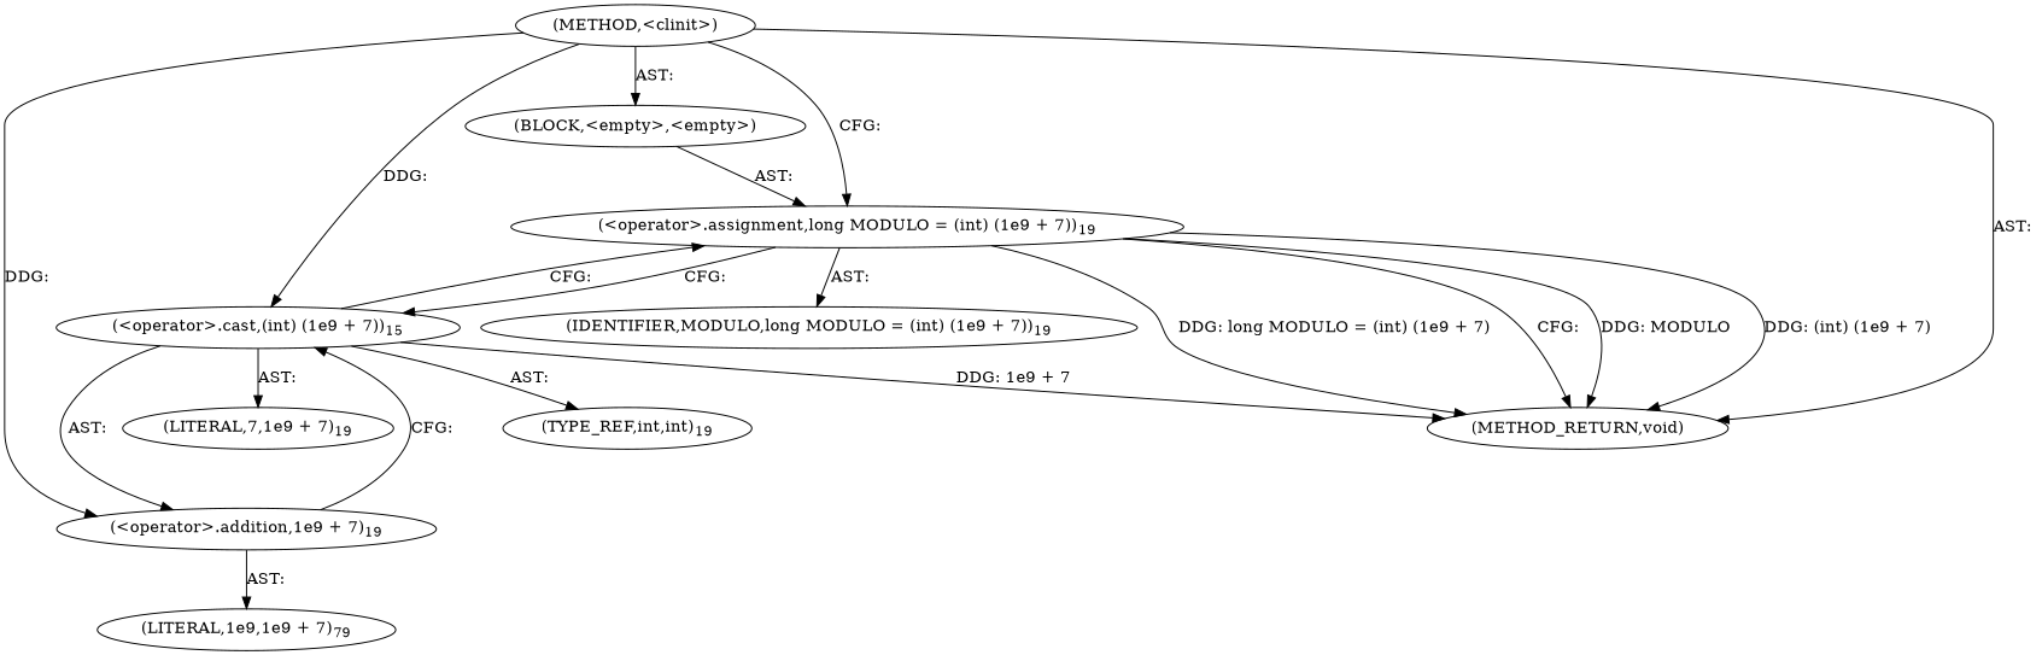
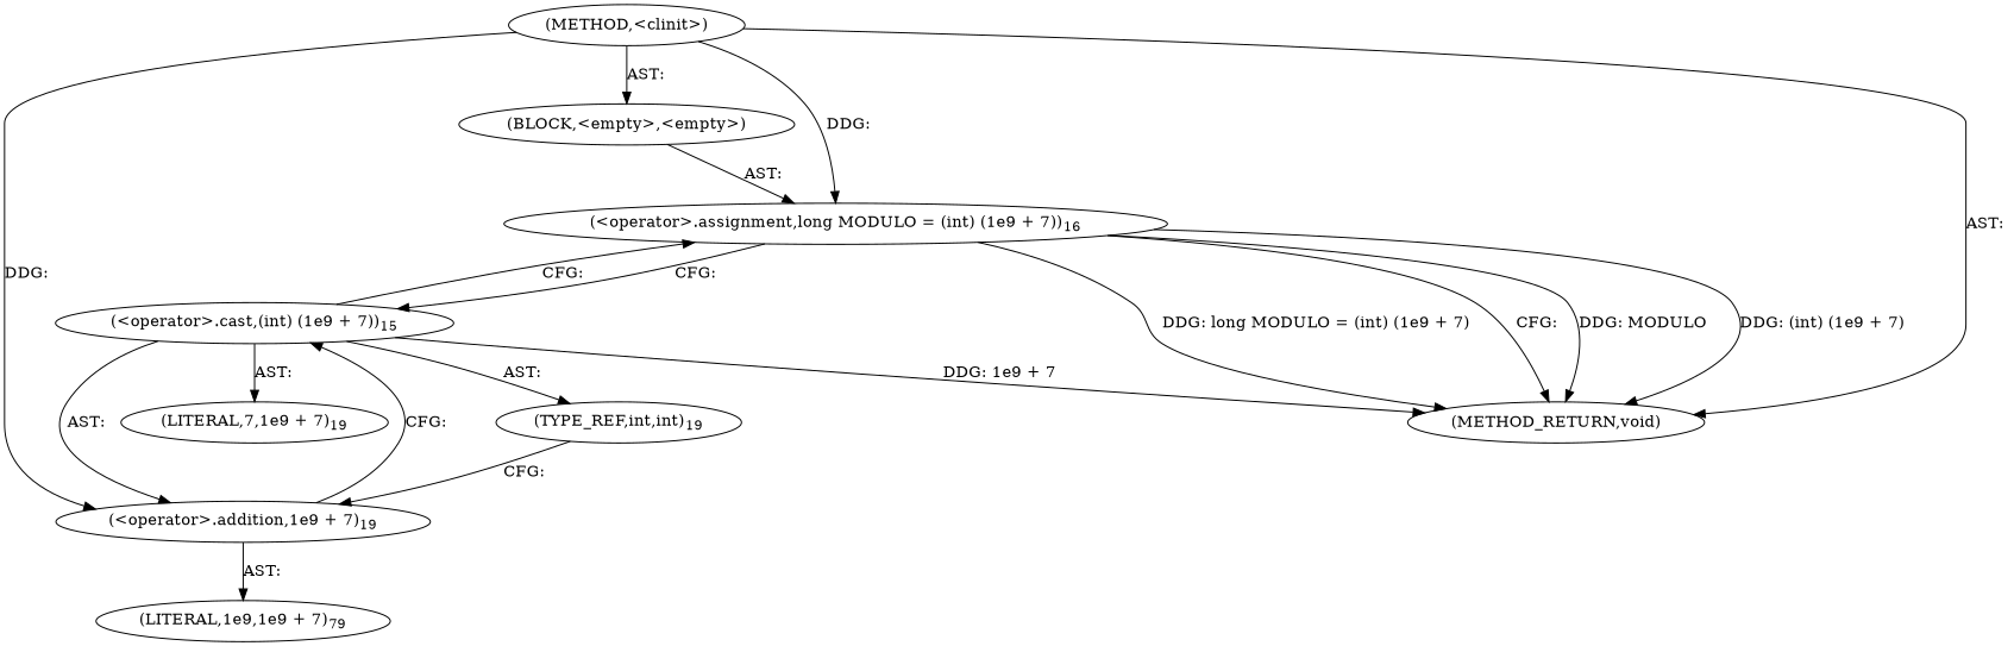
  digraph {
    n1 [label=<(METHOD,&lt;clinit&gt;)>]
    n2 [label=<(BLOCK,&lt;empty&gt;,&lt;empty&gt;)>]
-   n3 [label=<(&lt;operator&gt;.assignment,long MODULO = (int) (1e9 + 7))<SUB>19</SUB>>]
+   n3 [label=<(&lt;operator&gt;.assignment,long MODULO = (int) (1e9 + 7))<SUB>16</SUB>>]
    n4 [label=<(&lt;operator&gt;.cast,(int) (1e9 + 7))<SUB>15</SUB>>]
    n5 [label=<(&lt;operator&gt;.addition,1e9 + 7)<SUB>19</SUB>>]
    n6 [label=<(METHOD_RETURN,void)>]
-   n7 [label=<(IDENTIFIER,MODULO,long MODULO = (int) (1e9 + 7))<SUB>19</SUB>>]
    n8 [label=<(TYPE_REF,int,int)<SUB>19</SUB>>]
    n9 [label=<(LITERAL,7,1e9 + 7)<SUB>19</SUB>>]
    n10 [label=<(LITERAL,1e9,1e9 + 7)<SUB>79</SUB>>]
    n1 -> n2 [label="AST: "]
-   n1 -> n3 [label="CFG: "]
-   n1 -> n4 [label="DDG: "]
+   n1 -> n3 [label="DDG: "]
    n1 -> n5 [label="DDG: "]
    n1 -> n6 [label="AST: "]
    n2 -> n3 [label="AST: "]
    n3 -> n4 [label="CFG: "]
    n3 -> n6 [label="CFG: "]
    n3 -> n6 [label="DDG: (int) (1e9 + 7)"]
    n3 -> n6 [label="DDG: long MODULO = (int) (1e9 + 7)"]
    n3 -> n6 [label="DDG: MODULO"]
-   n3 -> n7 [label="AST: "]
    n4 -> n3 [label="CFG: "]
    n4 -> n5 [label="AST: "]
    n4 -> n6 [label="DDG: 1e9 + 7"]
    n4 -> n8 [label="AST: "]
    n4 -> n9 [label="AST: "]
    n5 -> n4 [label="CFG: "]
    n5 -> n10 [label="AST: "]
+   n8 -> n5 [label="CFG: "]
  }
